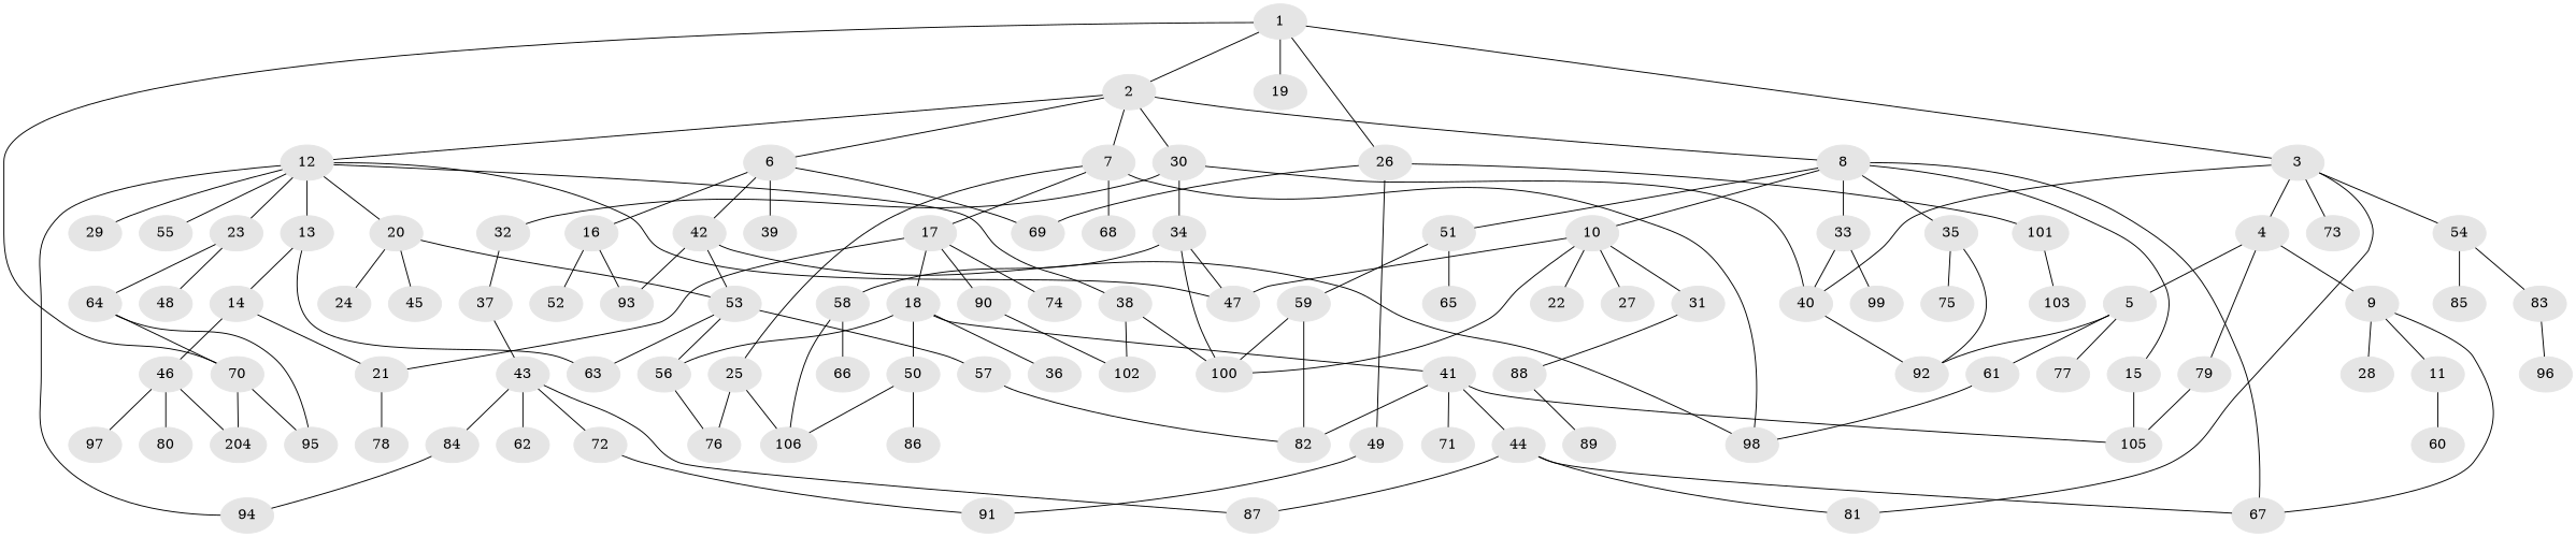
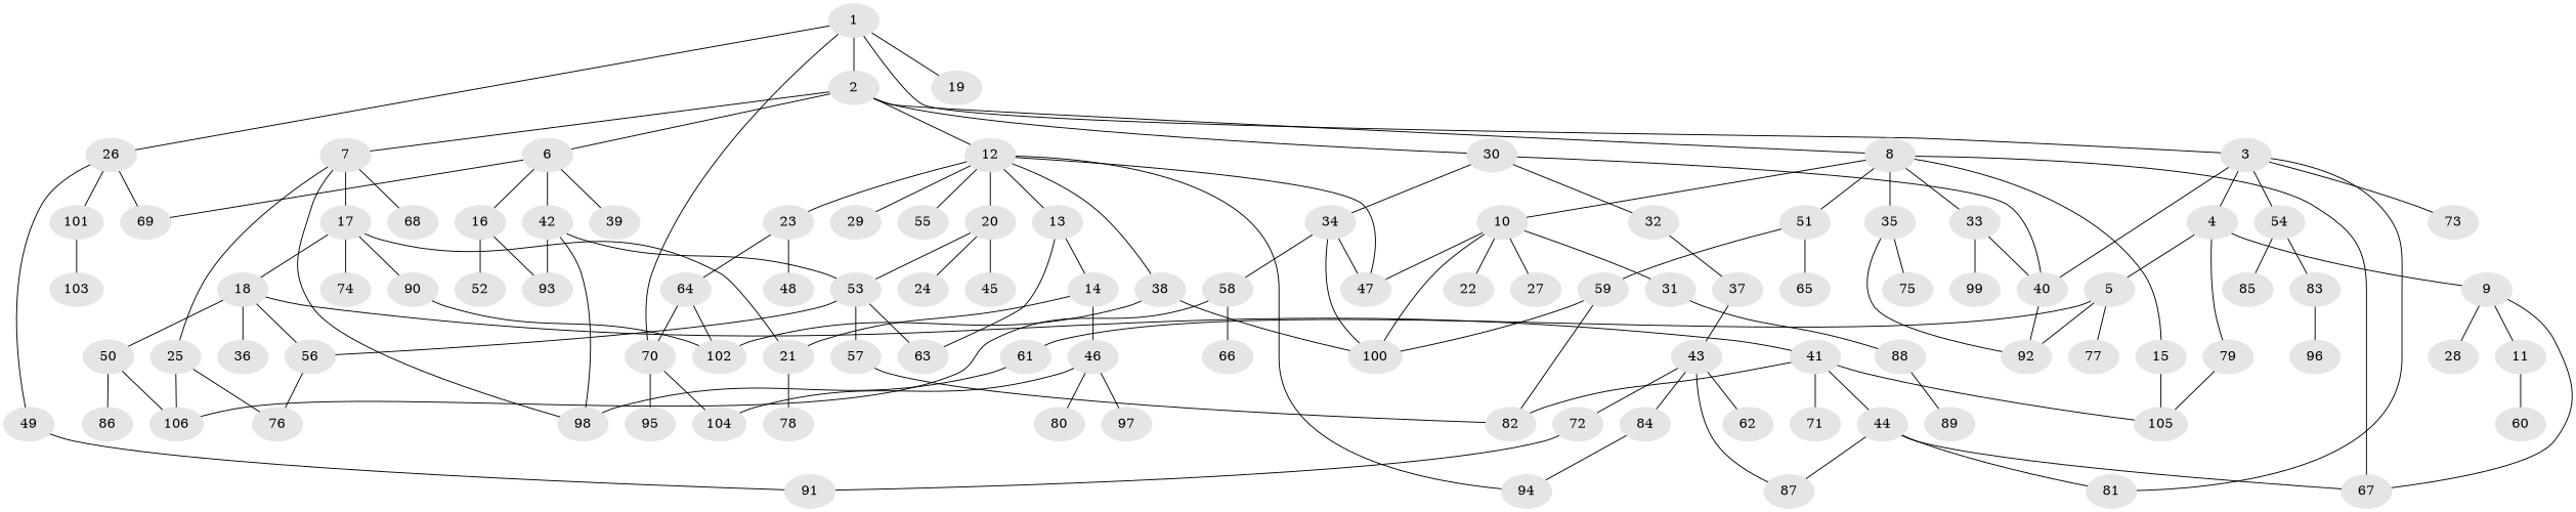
  graph {
    node [color=gray90 style=filled]
    1
    2
    3
    19
    26
    70
    6
    7
    8
    12
    30
    4
    40
    54
    73
    81
    69
    49
    101
-   104 [label=204]
+   104
    95
    16
    39
    42
    17
    25
    68
    98
    10
    15
    33
    35
    51
    67
    47
    13
    20
    23
    29
    38
    55
    94
    32
    34
    5
    9
    79
    92
    83
    85
    61
    77
    11
    28
    105
    52
    93
    53
    21
    18
    74
    90
    76
    106
    22
    27
    31
    100
    99
    75
    59
    65
    60
    88
    14
    63
    24
    45
    48
    64
    102
    46
    78
    80
    97
    36
    41
    50
    56
    44
    71
    82
    86
    57
    91
    103
    37
    58
    89
    43
    66
    62
    72
    84
    87
    96
    1 -- 2
    1 -- 3
    1 -- 19
    1 -- 26
    1 -- 70
    2 -- 6
    2 -- 7
    2 -- 8
    2 -- 12
    2 -- 30
    3 -- 4
    3 -- 40
    3 -- 54
    3 -- 73
    3 -- 81
    26 -- 69
    26 -- 49
    26 -- 101
    70 -- 104
    70 -- 95
    6 -- 69
    6 -- 16
    6 -- 39
    6 -- 42
    7 -- 17
    7 -- 25
    7 -- 68
    7 -- 98
    8 -- 10
    8 -- 15
    8 -- 33
    8 -- 35
    8 -- 51
    8 -- 67
    12 -- 47
    12 -- 13
    12 -- 20
    12 -- 23
    12 -- 29
    12 -- 38
    12 -- 55
    12 -- 94
    30 -- 40
    30 -- 32
    30 -- 34
    4 -- 5
    4 -- 9
    4 -- 79
    40 -- 92
    54 -- 83
    54 -- 85
    49 -- 91
    101 -- 103
    16 -- 52
    16 -- 93
    42 -- 98
    42 -- 93
    42 -- 53
    17 -- 21
    17 -- 18
    17 -- 74
    17 -- 90
    25 -- 76
    25 -- 106
    10 -- 47
    10 -- 22
    10 -- 27
    10 -- 31
    10 -- 100
    15 -- 105
    33 -- 40
    33 -- 99
    35 -- 92
    35 -- 75
    51 -- 59
    51 -- 65
    13 -- 14
    13 -- 63
    20 -- 53
    20 -- 24
    20 -- 45
    23 -- 48
    23 -- 64
    38 -- 100
    38 -- 102
    32 -- 37
    34 -- 47
    34 -- 100
    34 -- 58
    5 -- 92
    5 -- 61
    5 -- 77
    9 -- 67
    9 -- 11
    9 -- 28
    79 -- 105
    83 -- 96
    61 -- 98
    11 -- 60
    53 -- 63
    53 -- 56
    53 -- 57
    21 -- 78
    18 -- 36
    18 -- 41
    18 -- 50
    18 -- 56
    90 -- 102
    31 -- 88
    59 -- 100
    59 -- 82
    88 -- 89
    14 -- 21
    14 -- 46
    64 -- 70
-   64 -- 95
+   64 -- 102
    46 -- 104
    46 -- 80
    46 -- 97
    41 -- 105
    41 -- 44
    41 -- 71
    41 -- 82
    50 -- 106
    50 -- 86
    56 -- 76
    44 -- 81
    44 -- 67
    44 -- 87
    57 -- 82
    37 -- 43
    58 -- 106
    58 -- 66
    43 -- 62
    43 -- 72
    43 -- 84
    43 -- 87
    72 -- 91
    84 -- 94
  }
